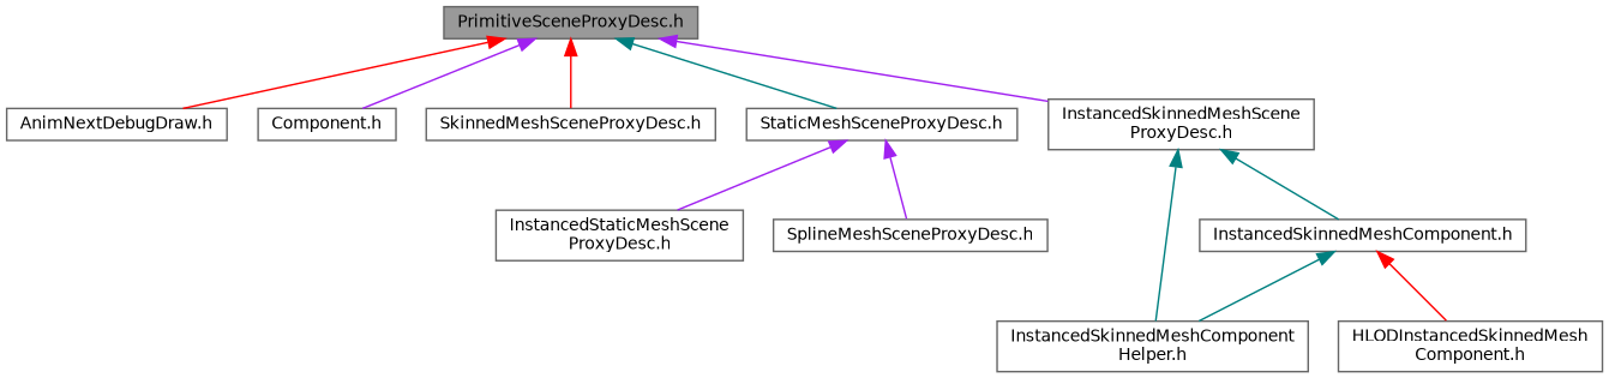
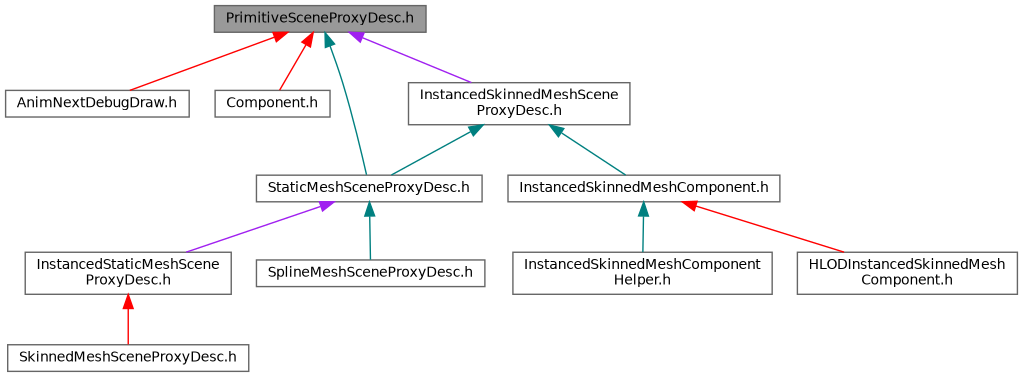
  digraph {
    node [color=grey40 fillcolor=white fontname=Helvetica fontsize=10 shape=box style=filled]
    edge [color=teal dir=back fontname=Helvetica fontsize=10 labelfontname=Helvetica labelfontsize=10 style=solid]
    n1 [color=gray40 fillcolor=grey60 fontcolor=black height=0.2 label="PrimitiveSceneProxyDesc.h" width=0.4]
    n2 [height=0.2 label="AnimNextDebugDraw.h" width=0.4]
    n3 [height=0.2 label="Component.h" width=0.4]
    n4 [height=0.2 label="SkinnedMeshSceneProxyDesc.h" width=0.4]
    n5 [height=0.2 label="StaticMeshSceneProxyDesc.h" width=0.4]
    n6 [height=0.2 label="InstancedSkinnedMeshScene\lProxyDesc.h" width=0.4]
    n7 [height=0.2 label="InstancedStaticMeshScene\lProxyDesc.h" width=0.4]
    n8 [height=0.2 label="SplineMeshSceneProxyDesc.h" width=0.4]
    n9 [height=0.2 label="InstancedSkinnedMeshComponent.h" width=0.4]
    n10 [height=0.2 label="InstancedSkinnedMeshComponent\lHelper.h" width=0.4]
    n11 [height=0.2 label="HLODInstancedSkinnedMesh\lComponent.h" width=0.4]
    n1 -> n2 [color=red]
-   n1 -> n3 [color=purple]
-   n1 -> n4 [color=red]
+   n1 -> n3 [color=red]
+   n7 -> n4 [color=red]
    n1 -> n5
    n1 -> n6 [color=purple]
    n5 -> n7 [color=purple]
-   n5 -> n8 [color=purple]
+   n5 -> n8
    n6 -> n9
-   n6 -> n10
+   n6 -> n5
    n9 -> n10
    n9 -> n11 [color=red]
  }
